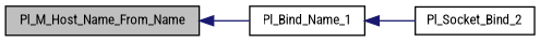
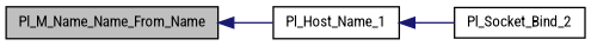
  digraph {
    fontname="Roboto Condensed"
    rankdir=LR
    node [color=black fillcolor=white fontname="Roboto Condensed" fontsize=10 shape=record style=filled]
    edge [color=midnightblue dir=back fontname="Roboto Condensed" fontsize=10 labelfontname=Helvetica labelfontsize=10 style=solid]
-   n1 [fillcolor=grey75 fontcolor=black height=0.2 label=Pl_M_Host_Name_From_Name width=0.4]
-   n2 [height=0.2 label=Pl_Bind_Name_1 width=0.4]
+   n1 [fillcolor=grey75 fontcolor=black height=0.2 label=Pl_M_Name_Name_From_Name width=0.4]
+   n2 [height=0.2 label=Pl_Host_Name_1 width=0.4]
    n3 [height=0.2 label=Pl_Socket_Bind_2 width=0.4]
    n1 -> n2
    n2 -> n3
  }
